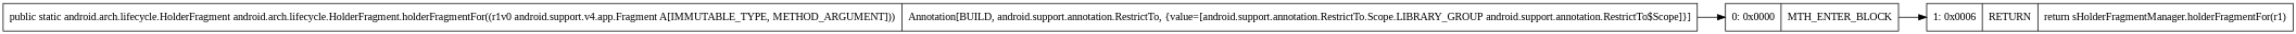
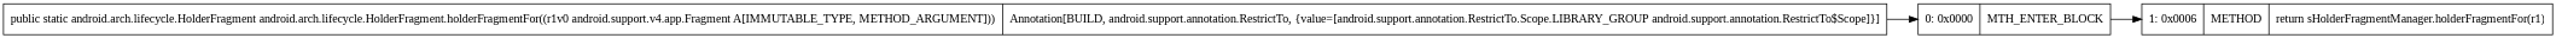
  digraph {
    rankdir=LR
    fontname="Liberation Serif"
    node [shape=record fontname="Liberation Serif"]
    edge [fontname="Liberation Serif"]
    n1 [label="{0\:\ 0x0000|MTH_ENTER_BLOCK\l}"]
-   n2 [label="{1\:\ 0x0006|RETURN\l|return sHolderFragmentManager.holderFragmentFor(r1)\l}"]
+   n2 [label="{1\:\ 0x0006|METHOD\l|return sHolderFragmentManager.holderFragmentFor(r1)\l}"]
    n3 [label="{public static android.arch.lifecycle.HolderFragment android.arch.lifecycle.HolderFragment.holderFragmentFor((r1v0 android.support.v4.app.Fragment A[IMMUTABLE_TYPE, METHOD_ARGUMENT]))  | Annotation[BUILD, android.support.annotation.RestrictTo, \{value=[android.support.annotation.RestrictTo.Scope.LIBRARY_GROUP android.support.annotation.RestrictTo$Scope]\}]\l}"]
    n1 -> n2
    n3 -> n1
  }
